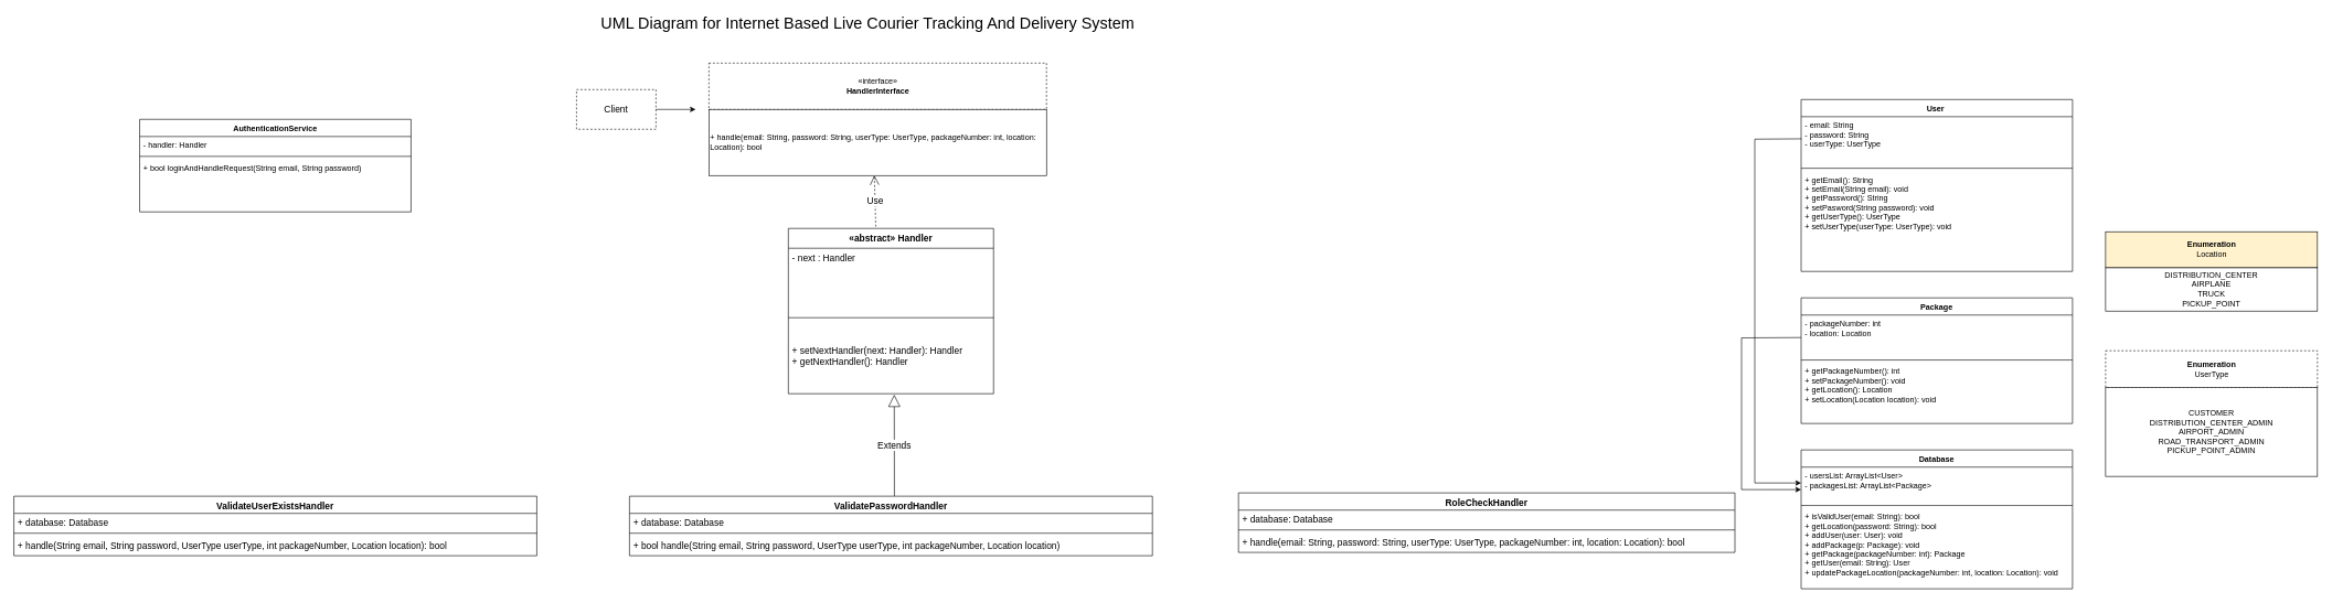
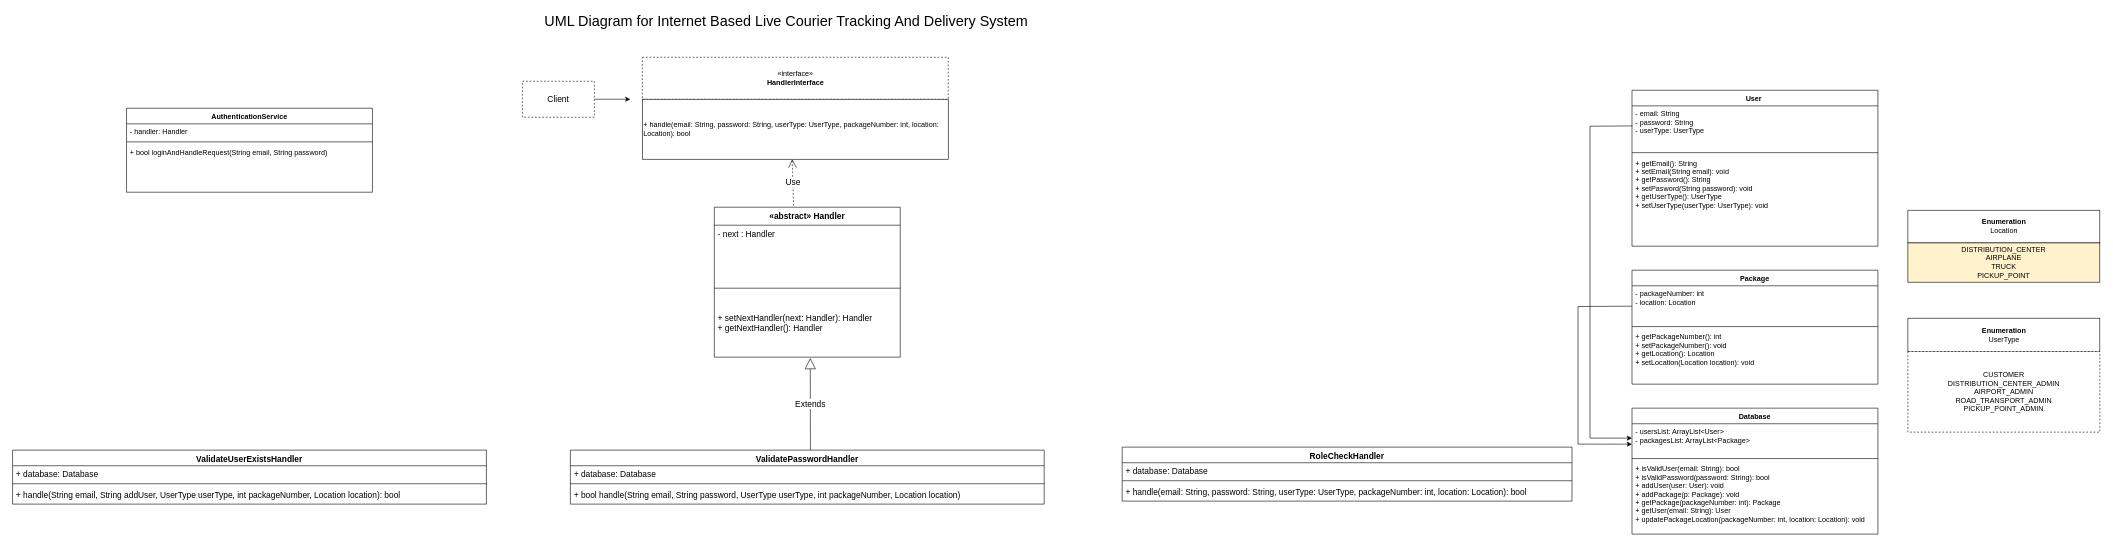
  <mxCell id="0" />
  <mxCell id="1" parent="0" />
  <mxCell id="2" value="Client" style="rounded=0;whiteSpace=wrap;html=1;fontSize=14;dashed=1;" parent="1" vertex="1"><mxGeometry x="870" y="135" width="120" height="60" as="geometry" /></mxCell>
  <mxCell id="3" value="«interface»&lt;br&gt;&lt;b&gt;HandlerInterface&lt;/b&gt;" style="html=1;dashed=1;" parent="1" vertex="1"><mxGeometry x="1070" y="95" width="510" height="70" as="geometry" /></mxCell>
  <mxCell id="4" value="+ handle(email: String, password: String, userType: UserType, packageNumber: int, location: Location): bool" style="rounded=0;whiteSpace=wrap;html=1;align=left;" parent="1" vertex="1"><mxGeometry x="1070" y="165" width="510" height="100" as="geometry" /></mxCell>
  <mxCell id="5" value="«abstract» Handler" style="swimlane;fontStyle=1;align=center;verticalAlign=top;childLayout=stackLayout;horizontal=1;startSize=30;horizontalStack=0;resizeParent=1;resizeParentMax=0;resizeLast=0;collapsible=1;marginBottom=0;fontSize=14;" parent="1" vertex="1"><mxGeometry x="1190" y="345" width="310" height="250" as="geometry" /></mxCell>
  <mxCell id="6" value="- next : Handler" style="text;strokeColor=none;fillColor=none;align=left;verticalAlign=top;spacingLeft=4;spacingRight=4;overflow=hidden;rotatable=0;points=[[0,0.5],[1,0.5]];portConstraint=eastwest;fontSize=14;" parent="5" vertex="1"><mxGeometry y="30" width="310" height="70" as="geometry" /></mxCell>
  <mxCell id="7" value="" style="line;strokeWidth=1;fillColor=none;align=left;verticalAlign=middle;spacingTop=-1;spacingLeft=3;spacingRight=3;rotatable=0;labelPosition=right;points=[];portConstraint=eastwest;fontSize=14;" parent="5" vertex="1"><mxGeometry y="100" width="310" height="70" as="geometry" /></mxCell>
  <mxCell id="8" value="+ setNextHandler(next: Handler): Handler&#10;+ getNextHandler(): Handler" style="text;strokeColor=none;fillColor=none;align=left;verticalAlign=top;spacingLeft=4;spacingRight=4;overflow=hidden;rotatable=0;points=[[0,0.5],[1,0.5]];portConstraint=eastwest;fontSize=14;" parent="5" vertex="1"><mxGeometry y="170" width="310" height="80" as="geometry" /></mxCell>
  <mxCell id="9" value="Use" style="endArrow=open;endSize=12;dashed=1;html=1;rounded=0;fontSize=14;exitX=0.426;exitY=-0.011;exitDx=0;exitDy=0;exitPerimeter=0;entryX=0.49;entryY=1;entryDx=0;entryDy=0;entryPerimeter=0;" parent="1" source="5" target="4" edge="1"><mxGeometry width="160" relative="1" as="geometry"><mxPoint x="1210" y="535" as="sourcePoint" /><mxPoint x="1200" y="275" as="targetPoint" /></mxGeometry></mxCell>
  <mxCell id="10" value="ValidateUserExistsHandler" style="swimlane;fontStyle=1;align=center;verticalAlign=top;childLayout=stackLayout;horizontal=1;startSize=26;horizontalStack=0;resizeParent=1;resizeParentMax=0;resizeLast=0;collapsible=1;marginBottom=0;fontSize=14;" parent="1" vertex="1"><mxGeometry x="20" y="750" width="790" height="90" as="geometry" /></mxCell>
  <mxCell id="11" value="+ database: Database" style="text;strokeColor=none;fillColor=none;align=left;verticalAlign=top;spacingLeft=4;spacingRight=4;overflow=hidden;rotatable=0;points=[[0,0.5],[1,0.5]];portConstraint=eastwest;fontSize=14;" parent="10" vertex="1"><mxGeometry y="26" width="790" height="26" as="geometry" /></mxCell>
  <mxCell id="12" value="" style="line;strokeWidth=1;fillColor=none;align=left;verticalAlign=middle;spacingTop=-1;spacingLeft=3;spacingRight=3;rotatable=0;labelPosition=right;points=[];portConstraint=eastwest;fontSize=14;" parent="10" vertex="1"><mxGeometry y="52" width="790" height="8" as="geometry" /></mxCell>
- <mxCell id="13" value="+ handle(String email, String password, UserType userType, int packageNumber, Location location): bool" style="text;strokeColor=none;fillColor=none;align=left;verticalAlign=top;spacingLeft=4;spacingRight=4;overflow=hidden;rotatable=0;points=[[0,0.5],[1,0.5]];portConstraint=eastwest;fontSize=14;" parent="10" vertex="1"><mxGeometry y="60" width="790" height="30" as="geometry" /></mxCell>
+ <mxCell id="13" value="+ handle(String email, String addUser, UserType userType, int packageNumber, Location location): bool" style="text;strokeColor=none;fillColor=none;align=left;verticalAlign=top;spacingLeft=4;spacingRight=4;overflow=hidden;rotatable=0;points=[[0,0.5],[1,0.5]];portConstraint=eastwest;fontSize=14;" parent="10" vertex="1"><mxGeometry y="60" width="790" height="30" as="geometry" /></mxCell>
  <mxCell id="14" value="Extends" style="endArrow=block;endSize=16;endFill=0;html=1;rounded=0;fontSize=14;entryX=0.516;entryY=1.017;entryDx=0;entryDy=0;exitX=0.483;exitY=-0.004;exitDx=0;exitDy=0;entryPerimeter=0;exitPerimeter=0;" parent="1" target="8" edge="1"><mxGeometry width="160" relative="1" as="geometry"><mxPoint x="1350.21" y="749.64" as="sourcePoint" /><mxPoint x="1568.96" y="602.928" as="targetPoint" /></mxGeometry></mxCell>
  <mxCell id="15" value="RoleCheckHandler" style="swimlane;fontStyle=1;align=center;verticalAlign=top;childLayout=stackLayout;horizontal=1;startSize=26;horizontalStack=0;resizeParent=1;resizeParentMax=0;resizeLast=0;collapsible=1;marginBottom=0;fontSize=14;" parent="1" vertex="1"><mxGeometry x="1870" y="745" width="750" height="90" as="geometry" /></mxCell>
  <mxCell id="16" value="+ database: Database" style="text;strokeColor=none;fillColor=none;align=left;verticalAlign=top;spacingLeft=4;spacingRight=4;overflow=hidden;rotatable=0;points=[[0,0.5],[1,0.5]];portConstraint=eastwest;fontSize=14;" parent="15" vertex="1"><mxGeometry y="26" width="750" height="26" as="geometry" /></mxCell>
  <mxCell id="17" value="" style="line;strokeWidth=1;fillColor=none;align=left;verticalAlign=middle;spacingTop=-1;spacingLeft=3;spacingRight=3;rotatable=0;labelPosition=right;points=[];portConstraint=eastwest;fontSize=14;" parent="15" vertex="1"><mxGeometry y="52" width="750" height="8" as="geometry" /></mxCell>
  <mxCell id="18" value="+ handle(email: String, password: String, userType: UserType, packageNumber: int, location: Location): bool" style="text;strokeColor=none;fillColor=none;align=left;verticalAlign=top;spacingLeft=4;spacingRight=4;overflow=hidden;rotatable=0;points=[[0,0.5],[1,0.5]];portConstraint=eastwest;fontSize=14;" parent="15" vertex="1"><mxGeometry y="60" width="750" height="30" as="geometry" /></mxCell>
  <mxCell id="19" value="Package" style="swimlane;fontStyle=1;align=center;verticalAlign=top;childLayout=stackLayout;horizontal=1;startSize=26;horizontalStack=0;resizeParent=1;resizeParentMax=0;resizeLast=0;collapsible=1;marginBottom=0;" parent="1" vertex="1"><mxGeometry x="2720" y="450" width="410" height="190" as="geometry" /></mxCell>
  <mxCell id="20" value="- packageNumber: int&#10;- location: Location" style="text;strokeColor=none;fillColor=none;align=left;verticalAlign=top;spacingLeft=4;spacingRight=4;overflow=hidden;rotatable=0;points=[[0,0.5],[1,0.5]];portConstraint=eastwest;" parent="19" vertex="1"><mxGeometry y="26" width="410" height="64" as="geometry" /></mxCell>
  <mxCell id="21" value="" style="line;strokeWidth=1;fillColor=none;align=left;verticalAlign=middle;spacingTop=-1;spacingLeft=3;spacingRight=3;rotatable=0;labelPosition=right;points=[];portConstraint=eastwest;" parent="19" vertex="1"><mxGeometry y="90" width="410" height="8" as="geometry" /></mxCell>
  <mxCell id="22" value="+ getPackageNumber(): int&#10;+ setPackageNumber(): void&#10;+ getLocation(): Location&#10;+ setLocation(Location location): void" style="text;strokeColor=none;fillColor=none;align=left;verticalAlign=top;spacingLeft=4;spacingRight=4;overflow=hidden;rotatable=0;points=[[0,0.5],[1,0.5]];portConstraint=eastwest;" parent="19" vertex="1"><mxGeometry y="98" width="410" height="92" as="geometry" /></mxCell>
  <mxCell id="23" value="User " style="swimlane;fontStyle=1;align=center;verticalAlign=top;childLayout=stackLayout;horizontal=1;startSize=26;horizontalStack=0;resizeParent=1;resizeParentMax=0;resizeLast=0;collapsible=1;marginBottom=0;" parent="1" vertex="1"><mxGeometry x="2720" y="150" width="410" height="260" as="geometry" /></mxCell>
  <mxCell id="24" value="- email: String&#10;- password: String&#10;- userType: UserType&#10;" style="text;strokeColor=none;fillColor=none;align=left;verticalAlign=top;spacingLeft=4;spacingRight=4;overflow=hidden;rotatable=0;points=[[0,0.5],[1,0.5]];portConstraint=eastwest;" parent="23" vertex="1"><mxGeometry y="26" width="410" height="74" as="geometry" /></mxCell>
  <mxCell id="25" value="" style="line;strokeWidth=1;fillColor=none;align=left;verticalAlign=middle;spacingTop=-1;spacingLeft=3;spacingRight=3;rotatable=0;labelPosition=right;points=[];portConstraint=eastwest;" parent="23" vertex="1"><mxGeometry y="100" width="410" height="8" as="geometry" /></mxCell>
  <mxCell id="26" value="+ getEmail(): String&#10;+ setEmail(String email): void&#10;+ getPassword(): String&#10;+ setPasword(String password): void&#10;+ getUserType(): UserType&#10;+ setUserType(userType: UserType): void" style="text;strokeColor=none;fillColor=none;align=left;verticalAlign=top;spacingLeft=4;spacingRight=4;overflow=hidden;rotatable=0;points=[[0,0.5],[1,0.5]];portConstraint=eastwest;" parent="23" vertex="1"><mxGeometry y="108" width="410" height="152" as="geometry" /></mxCell>
  <mxCell id="27" value="" style="group" parent="1" vertex="1" connectable="0"><mxGeometry x="3180" y="530" width="320" height="200" as="geometry" /></mxCell>
- <mxCell id="28" value="&lt;b&gt;Enumeration&lt;/b&gt;&lt;br&gt;UserType" style="html=1;dashed=1;" parent="27" vertex="1"><mxGeometry width="320" height="55.56" as="geometry" /></mxCell>
- <mxCell id="29" value="CUSTOMER&lt;br&gt;DISTRIBUTION_CENTER_ADMIN&lt;br&gt;AIRPORT_ADMIN&lt;br&gt;ROAD_TRANSPORT_ADMIN&lt;br&gt;PICKUP_POINT_ADMIN" style="whiteSpace=wrap;html=1;" parent="27" vertex="1"><mxGeometry y="55.56" width="320" height="134.44" as="geometry" /></mxCell>
+ <mxCell id="28" value="&lt;b&gt;Enumeration&lt;/b&gt;&lt;br&gt;UserType" style="html=1;" parent="27" vertex="1"><mxGeometry width="320" height="55.56" as="geometry" /></mxCell>
+ <mxCell id="29" value="CUSTOMER&lt;br&gt;DISTRIBUTION_CENTER_ADMIN&lt;br&gt;AIRPORT_ADMIN&lt;br&gt;ROAD_TRANSPORT_ADMIN&lt;br&gt;PICKUP_POINT_ADMIN" style="whiteSpace=wrap;html=1;dashed=1;" parent="27" vertex="1"><mxGeometry y="55.56" width="320" height="134.44" as="geometry" /></mxCell>
  <mxCell id="30" value="" style="endArrow=classic;html=1;rounded=0;fontSize=14;exitX=1;exitY=0.5;exitDx=0;exitDy=0;" parent="1" source="2" edge="1"><mxGeometry width="50" height="50" relative="1" as="geometry"><mxPoint x="1630" y="545" as="sourcePoint" /><mxPoint x="1050" y="165" as="targetPoint" /></mxGeometry></mxCell>
  <mxCell id="31" value="AuthenticationService" style="swimlane;fontStyle=1;align=center;verticalAlign=top;childLayout=stackLayout;horizontal=1;startSize=26;horizontalStack=0;resizeParent=1;resizeParentMax=0;resizeLast=0;collapsible=1;marginBottom=0;" parent="1" vertex="1"><mxGeometry x="210" y="180" width="410" height="140" as="geometry" /></mxCell>
  <mxCell id="32" value="- handler: Handler" style="text;strokeColor=none;fillColor=none;align=left;verticalAlign=top;spacingLeft=4;spacingRight=4;overflow=hidden;rotatable=0;points=[[0,0.5],[1,0.5]];portConstraint=eastwest;" parent="31" vertex="1"><mxGeometry y="26" width="410" height="26" as="geometry" /></mxCell>
  <mxCell id="33" value="" style="line;strokeWidth=1;fillColor=none;align=left;verticalAlign=middle;spacingTop=-1;spacingLeft=3;spacingRight=3;rotatable=0;labelPosition=right;points=[];portConstraint=eastwest;" parent="31" vertex="1"><mxGeometry y="52" width="410" height="8" as="geometry" /></mxCell>
  <mxCell id="34" value="+ bool loginAndHandleRequest(String email, String password)" style="text;strokeColor=none;fillColor=none;align=left;verticalAlign=top;spacingLeft=4;spacingRight=4;overflow=hidden;rotatable=0;points=[[0,0.5],[1,0.5]];portConstraint=eastwest;" parent="31" vertex="1"><mxGeometry y="60" width="410" height="80" as="geometry" /></mxCell>
  <mxCell id="35" value="Database" style="swimlane;fontStyle=1;align=center;verticalAlign=top;childLayout=stackLayout;horizontal=1;startSize=26;horizontalStack=0;resizeParent=1;resizeParentMax=0;resizeLast=0;collapsible=1;marginBottom=0;" parent="1" vertex="1"><mxGeometry x="2720" y="680" width="410" height="210" as="geometry" /></mxCell>
  <mxCell id="36" value="- usersList: ArrayList&lt;User&gt;&#10;- packagesList: ArrayList&lt;Package&gt;" style="text;strokeColor=none;fillColor=none;align=left;verticalAlign=top;spacingLeft=4;spacingRight=4;overflow=hidden;rotatable=0;points=[[0,0.5],[1,0.5]];portConstraint=eastwest;" parent="35" vertex="1"><mxGeometry y="26" width="410" height="54" as="geometry" /></mxCell>
  <mxCell id="37" value="" style="line;strokeWidth=1;fillColor=none;align=left;verticalAlign=middle;spacingTop=-1;spacingLeft=3;spacingRight=3;rotatable=0;labelPosition=right;points=[];portConstraint=eastwest;" parent="35" vertex="1"><mxGeometry y="80" width="410" height="8" as="geometry" /></mxCell>
- <mxCell id="38" value="+ isValidUser(email: String): bool&#10;+ getLocation(password: String): bool&#10;+ addUser(user: User): void&#10;+ addPackage(p: Package): void&#10;+ getPackage(packageNumber: int): Package&#10;+ getUser(email: String): User&#10;+ updatePackageLocation(packageNumber: int, location: Location): void&#10;" style="text;strokeColor=none;fillColor=none;align=left;verticalAlign=top;spacingLeft=4;spacingRight=4;overflow=hidden;rotatable=0;points=[[0,0.5],[1,0.5]];portConstraint=eastwest;" parent="35" vertex="1"><mxGeometry y="88" width="410" height="122" as="geometry" /></mxCell>
+ <mxCell id="38" value="+ isValidUser(email: String): bool&#10;+ isValidPassword(password: String): bool&#10;+ addUser(user: User): void&#10;+ addPackage(p: Package): void&#10;+ getPackage(packageNumber: int): Package&#10;+ getUser(email: String): User&#10;+ updatePackageLocation(packageNumber: int, location: Location): void&#10;" style="text;strokeColor=none;fillColor=none;align=left;verticalAlign=top;spacingLeft=4;spacingRight=4;overflow=hidden;rotatable=0;points=[[0,0.5],[1,0.5]];portConstraint=eastwest;" parent="35" vertex="1"><mxGeometry y="88" width="410" height="122" as="geometry" /></mxCell>
  <mxCell id="39" value="" style="group" parent="1" vertex="1" connectable="0"><mxGeometry x="3180" y="350" width="320" height="120" as="geometry" /></mxCell>
- <mxCell id="40" value="&lt;b&gt;Enumeration&lt;/b&gt;&lt;br&gt;Location" style="html=1;fillColor=#fff2cc;" parent="39" vertex="1"><mxGeometry width="320.0" height="54.545" as="geometry" /></mxCell>
- <mxCell id="41" value="DISTRIBUTION_CENTER&lt;br&gt;AIRPLANE&lt;br&gt;TRUCK&lt;br&gt;PICKUP_POINT" style="whiteSpace=wrap;html=1;" parent="39" vertex="1"><mxGeometry y="54.545" width="320.0" height="65.455" as="geometry" /></mxCell>
+ <mxCell id="40" value="&lt;b&gt;Enumeration&lt;/b&gt;&lt;br&gt;Location" style="html=1;" parent="39" vertex="1"><mxGeometry width="320.0" height="54.545" as="geometry" /></mxCell>
+ <mxCell id="41" value="DISTRIBUTION_CENTER&lt;br&gt;AIRPLANE&lt;br&gt;TRUCK&lt;br&gt;PICKUP_POINT" style="whiteSpace=wrap;html=1;fillColor=#fff2cc;" parent="39" vertex="1"><mxGeometry y="54.545" width="320.0" height="65.455" as="geometry" /></mxCell>
  <mxCell id="42" value="ValidatePasswordHandler" style="swimlane;fontStyle=1;align=center;verticalAlign=top;childLayout=stackLayout;horizontal=1;startSize=26;horizontalStack=0;resizeParent=1;resizeParentMax=0;resizeLast=0;collapsible=1;marginBottom=0;fontSize=14;" parent="1" vertex="1"><mxGeometry x="950" y="750" width="790" height="90" as="geometry" /></mxCell>
  <mxCell id="43" value="+ database: Database" style="text;strokeColor=none;fillColor=none;align=left;verticalAlign=top;spacingLeft=4;spacingRight=4;overflow=hidden;rotatable=0;points=[[0,0.5],[1,0.5]];portConstraint=eastwest;fontSize=14;" parent="42" vertex="1"><mxGeometry y="26" width="790" height="26" as="geometry" /></mxCell>
  <mxCell id="44" value="" style="line;strokeWidth=1;fillColor=none;align=left;verticalAlign=middle;spacingTop=-1;spacingLeft=3;spacingRight=3;rotatable=0;labelPosition=right;points=[];portConstraint=eastwest;fontSize=14;" parent="42" vertex="1"><mxGeometry y="52" width="790" height="8" as="geometry" /></mxCell>
  <mxCell id="45" value="+ bool handle(String email, String password, UserType userType, int packageNumber, Location location)" style="text;strokeColor=none;fillColor=none;align=left;verticalAlign=top;spacingLeft=4;spacingRight=4;overflow=hidden;rotatable=0;points=[[0,0.5],[1,0.5]];portConstraint=eastwest;fontSize=14;" parent="42" vertex="1"><mxGeometry y="60" width="790" height="30" as="geometry" /></mxCell>
  <mxCell id="46" value="&lt;font style=&quot;font-size: 24px&quot;&gt;UML Diagram for&amp;nbsp;Internet Based Live Courier Tracking And Delivery System&lt;/font&gt;" style="text;html=1;strokeColor=none;fillColor=none;align=center;verticalAlign=middle;whiteSpace=wrap;rounded=0;" parent="1" vertex="1"><mxGeometry x="730" y="20" width="1160" height="30" as="geometry" /></mxCell>
  <mxCell id="47" value="" style="endArrow=classic;html=1;rounded=0;exitX=0.002;exitY=0.452;exitDx=0;exitDy=0;exitPerimeter=0;" edge="1" parent="1" source="24"><mxGeometry width="50" height="50" relative="1" as="geometry"><mxPoint x="2630" y="330" as="sourcePoint" /><mxPoint x="2720" y="730" as="targetPoint" /><Array as="points"><mxPoint x="2650" y="210" /><mxPoint x="2650" y="380" /><mxPoint x="2650" y="730" /></Array></mxGeometry></mxCell>
  <mxCell id="48" value="" style="endArrow=classic;html=1;rounded=0;entryX=0;entryY=0.63;entryDx=0;entryDy=0;entryPerimeter=0;" edge="1" parent="1" target="36"><mxGeometry width="50" height="50" relative="1" as="geometry"><mxPoint x="2720" y="510" as="sourcePoint" /><mxPoint x="2700" y="1030.55" as="targetPoint" /><Array as="points"><mxPoint x="2630" y="510.55" /><mxPoint x="2630" y="680.55" /><mxPoint x="2630" y="740" /></Array></mxGeometry></mxCell>
